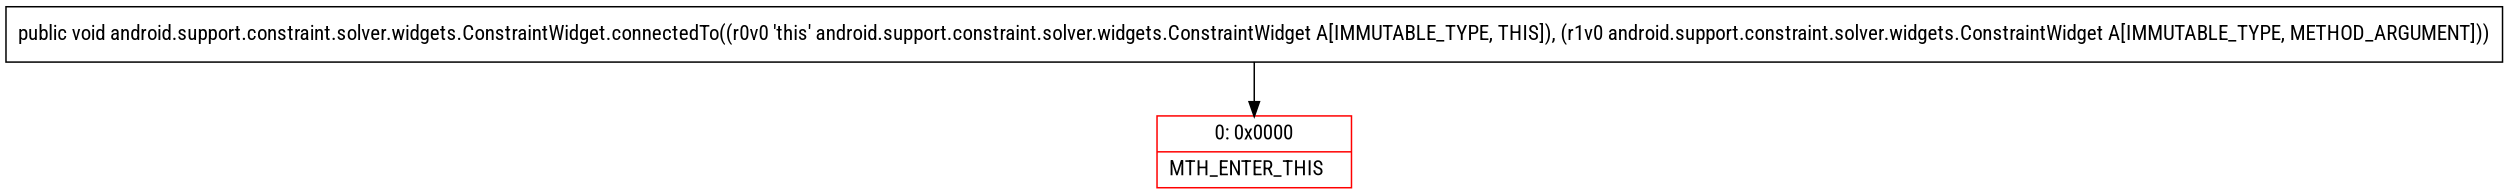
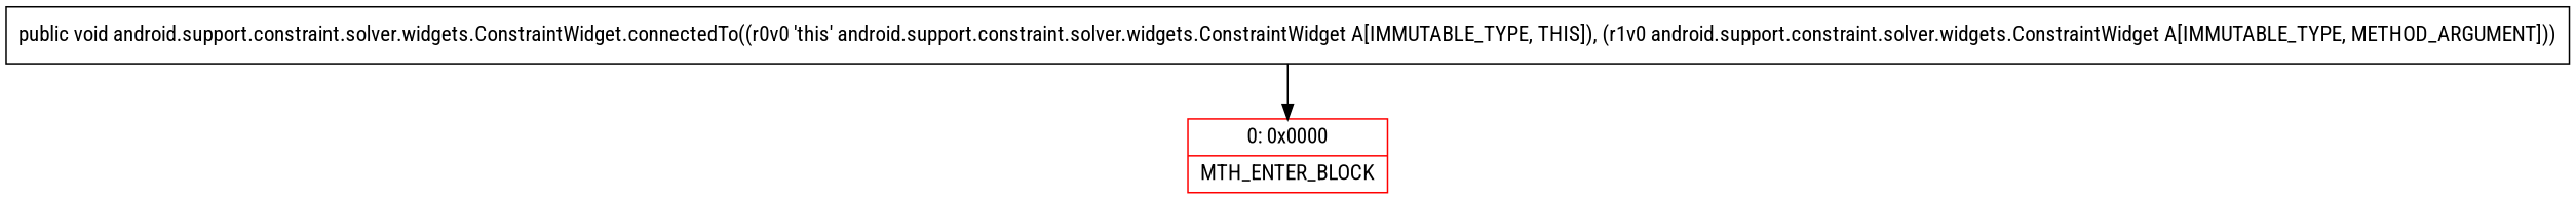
  digraph {
    fontname="Roboto Condensed"
    node [shape=record fontname="Roboto Condensed"]
-   n1 [color=red label="{0\:\ 0x0000|MTH_ENTER_THIS\l}"]
+   n1 [color=red label="{0\:\ 0x0000|MTH_ENTER_BLOCK\l}"]
    n2 [label="{public void android.support.constraint.solver.widgets.ConstraintWidget.connectedTo((r0v0 'this' android.support.constraint.solver.widgets.ConstraintWidget A[IMMUTABLE_TYPE, THIS]), (r1v0 android.support.constraint.solver.widgets.ConstraintWidget A[IMMUTABLE_TYPE, METHOD_ARGUMENT])) }"]
    subgraph cluster_1 {
      label="R(0)"
    }
    n2 -> n1 [fontname="Roboto Condensed"]
  }
